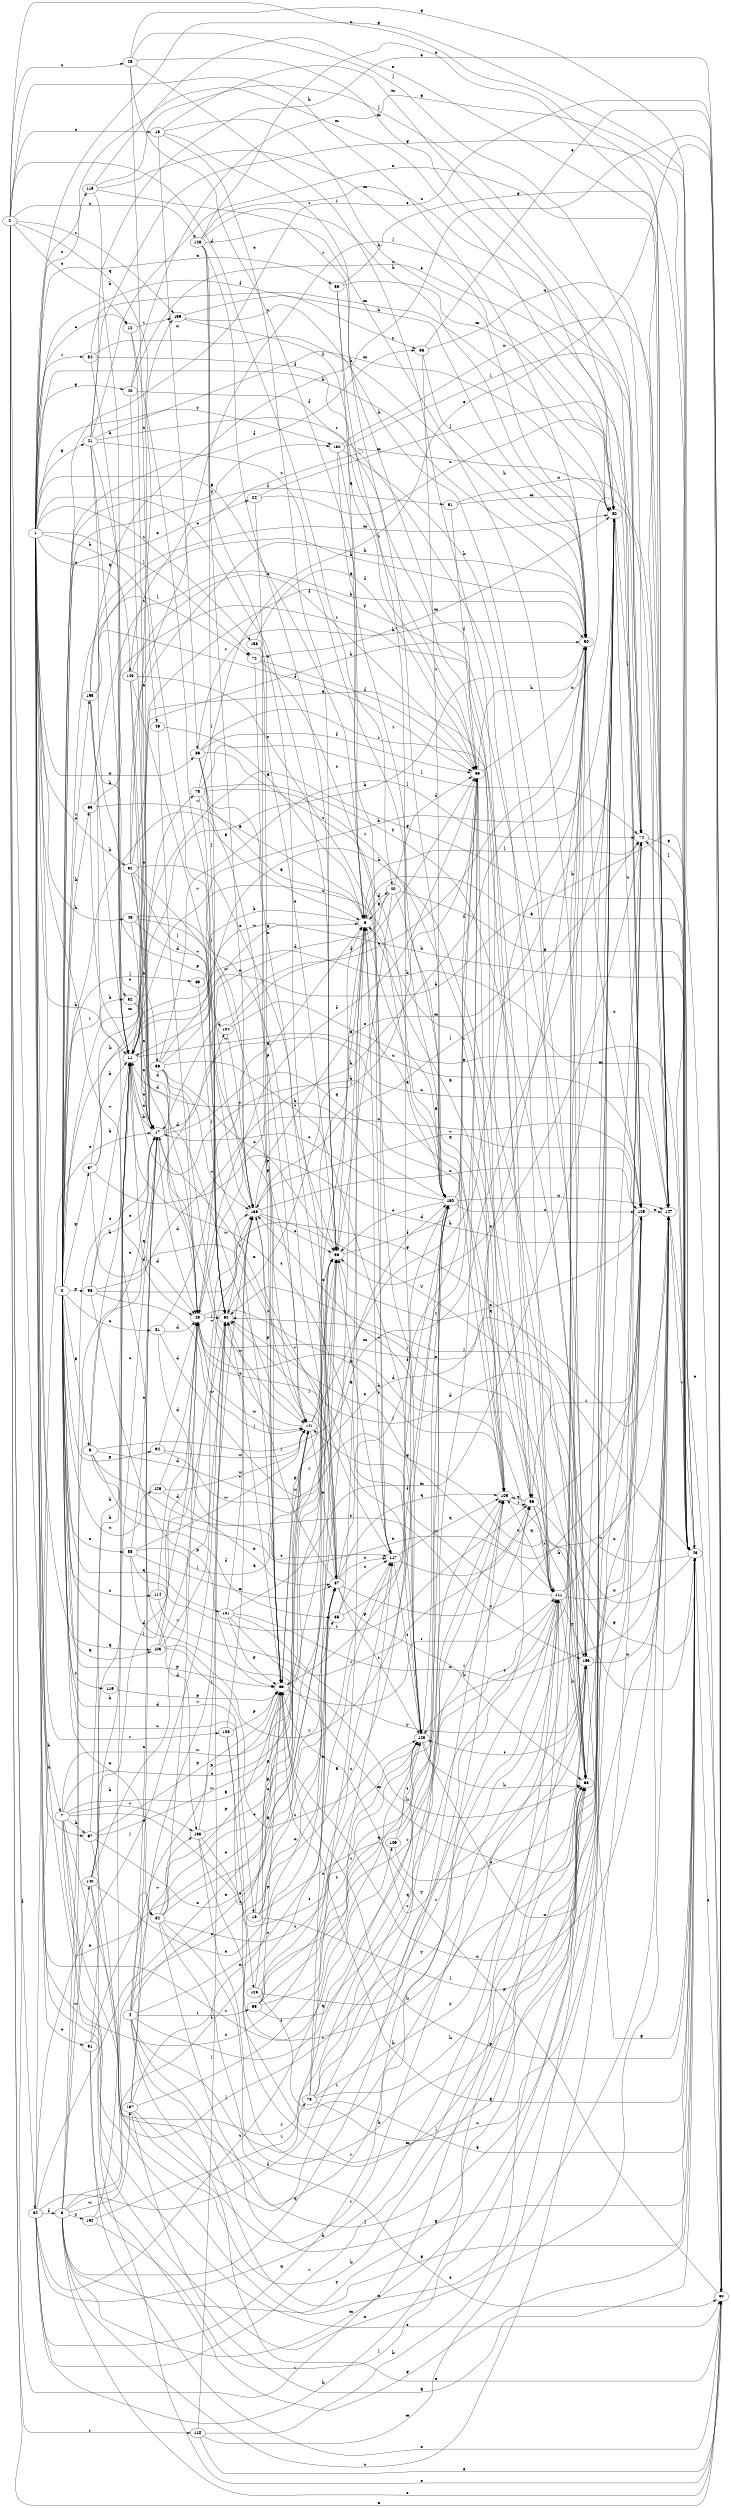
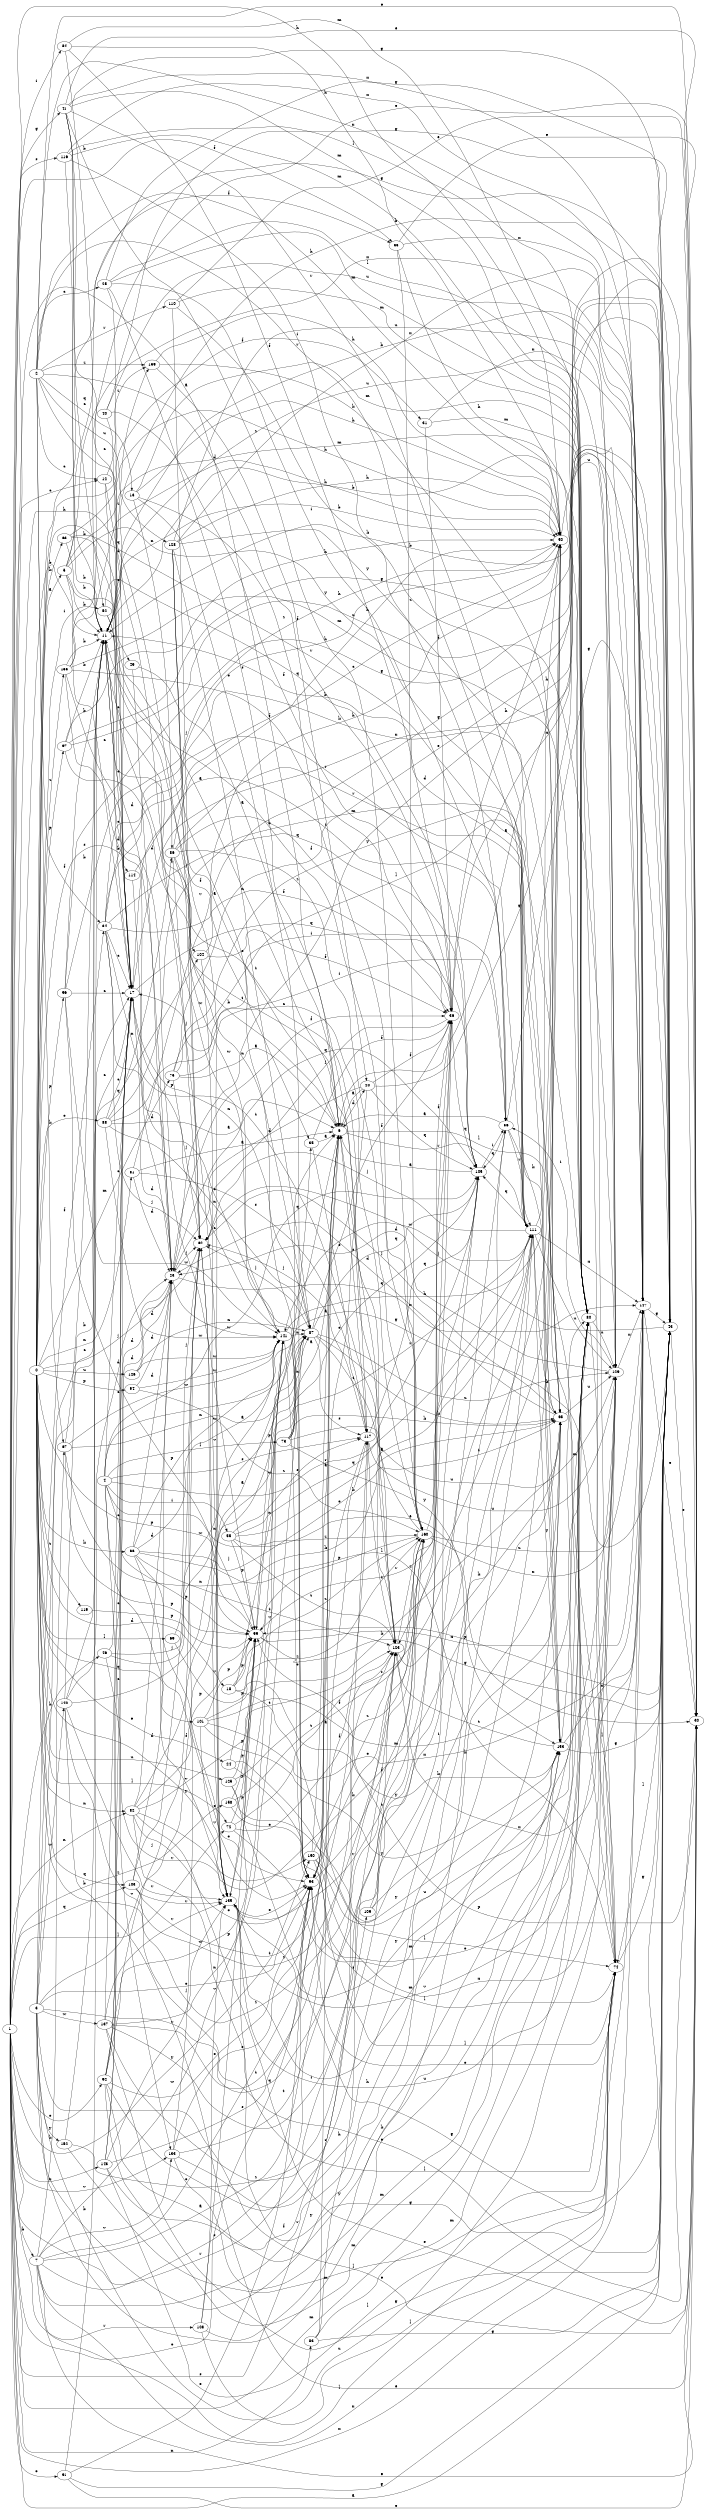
  strict digraph {
    fontname="DejaVu Serif"
    rankdir=LR
    node [fontname="DejaVu Serif"]
    edge [fontname="DejaVu Serif"]
    0
    5
    6
    18
    24
    30
    31
    33
    52
    62
    63
    66
    69
    72
    75
    81
    82
    88
    94
    96
    97
    99
    101
    103
    114
    119
    125
    126
    150
    155
    11
    43
    80
    147
    17
    35
    153
    117
    20
    111
    74
    160
    87
    129
    36
    50
    105
    141
    135
    93
    23
    123
    68
    56
    1
    7
    12
    40
    41
    46
    49
    54
    83
    86
    91
    92
    108
    109
    116
    133
    143
    158
    67
    159
    2
    13
    n77 [label=25]
    34
    104
    110
    128
    3
    137
    140
    152
    4
    55
    73
    0 -> 5 [label=a]
    0 -> 6 [label=a]
    0 -> 18 [label=d]
    0 -> 24 [label=e]
    0 -> 30 [label=e]
    0 -> 31 [label=f]
    0 -> 33 [label=f]
    0 -> 52 [label=i]
    0 -> 62 [label=j]
    0 -> 63 [label=k]
    0 -> 66 [label=k]
    0 -> 69 [label=l]
    0 -> 72 [label=l]
    0 -> 75 [label=m]
    0 -> 81 [label=n]
    0 -> 82 [label=n]
    0 -> 88 [label=o]
    0 -> 94 [label=p]
    0 -> 96 [label=p]
    0 -> 97 [label=p]
    0 -> 99 [label=p]
    0 -> 101 [label=q]
    0 -> 103 [label=q]
    0 -> 114 [label=s]
    0 -> 119 [label=t]
    0 -> 125 [label=u]
    0 -> 126 [label=u]
    0 -> 150 [label=y]
    0 -> 155 [label=z]
    5 -> 11 [label=b]
    5 -> 43 [label=g]
    5 -> 80 [label=m]
    5 -> 147 [label=x]
    5 -> 17 [label=c]
    5 -> 35 [label=f]
    5 -> 153 [label=y]
    6 -> 11 [label=b]
    6 -> 117 [label=s]
    6 -> 20 [label=d]
    6 -> 111 [label=r]
    6 -> 74 [label=l]
    18 -> 99 [label=p]
    18 -> 153 [label=y]
    18 -> 74 [label=l]
    18 -> 160 [label=z]
    18 -> 87 [label=n]
    24 -> 99 [label=p]
    24 -> 74 [label=l]
    24 -> 129 [label=u]
    30 -> 99 [label=p]
    30 -> 11 [label=b]
    31 -> 80 [label=m]
    31 -> 147 [label=x]
    31 -> 36 [label=f]
    33 -> 30 [label=e]
    33 -> 147 [label=x]
    33 -> 160 [label=z]
    33 -> 50 [label=h]
    52 -> 17 [label=c]
    52 -> 105 [label=q]
    52 -> 141 [label=w]
    62 -> 135 [label=v]
    63 -> 6 [label=a]
    63 -> 11 [label=b]
    63 -> 111 [label=r]
    63 -> 50 [label=h]
    66 -> 6 [label=a]
    66 -> 74 [label=l]
    66 -> 141 [label=w]
    66 -> 135 [label=v]
    66 -> 93 [label=o]
    66 -> 23 [label=d]
    66 -> 123 [label=t]
    66 -> 68 [label=k]
    69 -> 62 [label=j]
    69 -> 160 [label=z]
    72 -> 99 [label=p]
    72 -> 80 [label=m]
    72 -> 36 [label=f]
    72 -> 123 [label=t]
    75 -> 6 [label=a]
    75 -> 30 [label=e]
    75 -> 62 [label=j]
    75 -> 153 [label=y]
    75 -> 74 [label=l]
    75 -> 56 [label=i]
    81 -> 6 [label=a]
    81 -> 117 [label=s]
    81 -> 50 [label=h]
    81 -> 23 [label=d]
    82 -> 6 [label=a]
    82 -> 30 [label=e]
    82 -> 99 [label=p]
    82 -> 43 [label=g]
    82 -> 93 [label=o]
    82 -> 23 [label=d]
    82 -> 123 [label=t]
    82 -> 68 [label=k]
    88 -> 6 [label=a]
    88 -> 80 [label=m]
    88 -> 17 [label=c]
    88 -> 87 [label=n]
    88 -> 141 [label=w]
    88 -> 56 [label=i]
    94 -> 160 [label=z]
    94 -> 141 [label=w]
    94 -> 23 [label=d]
    96 -> 99 [label=p]
    96 -> 11 [label=b]
    96 -> 43 [label=g]
    96 -> 17 [label=c]
    96 -> 50 [label=h]
    96 -> 141 [label=w]
    97 -> 11 [label=b]
    97 -> 43 [label=g]
    97 -> 129 [label=u]
    97 -> 50 [label=h]
    97 -> 123 [label=t]
    99 -> 62 [label=j]
    99 -> 43 [label=g]
    99 -> 147 [label=x]
    99 -> 111 [label=r]
    99 -> 141 [label=w]
    101 -> 99 [label=p]
    101 -> 80 [label=m]
    101 -> 147 [label=x]
    101 -> 153 [label=y]
    101 -> 135 [label=v]
    101 -> 68 [label=k]
    103 -> 62 [label=j]
    103 -> 160 [label=z]
    103 -> 135 [label=v]
    103 -> 23 [label=d]
    103 -> 123 [label=t]
    114 -> 23 [label=d]
    114 -> 56 [label=i]
    119 -> 99 [label=p]
    125 -> 99 [label=p]
    125 -> 43 [label=g]
    125 -> 153 [label=y]
    125 -> 111 [label=r]
    126 -> 87 [label=n]
    126 -> 141 [label=w]
    126 -> 23 [label=d]
    150 -> 6 [label=a]
    150 -> 147 [label=x]
    150 -> 74 [label=l]
    150 -> 160 [label=z]
    150 -> 68 [label=k]
    155 -> 30 [label=e]
    155 -> 99 [label=p]
    155 -> 11 [label=b]
    155 -> 80 [label=m]
    155 -> 36 [label=f]
    155 -> 50 [label=h]
    155 -> 23 [label=d]
    11 -> 17 [label=c]
    11 -> 129 [label=u]
    11 -> 23 [label=d]
    11 -> 123 [label=t]
    11 -> 159 [label=z]
    43 -> 6 [label=a]
    43 -> 30 [label=e]
    43 -> 62 [label=j]
    43 -> 99 [label=p]
    43 -> 11 [label=b]
    43 -> 74 [label=l]
    43 -> 23 [label=d]
    80 -> 11 [label=b]
    80 -> 74 [label=l]
    80 -> 129 [label=u]
    147 -> 30 [label=e]
    147 -> 11 [label=b]
-   147 -> 43 [label=r]
+   147 -> 43 [label=g]
    17 -> 11 [label=b]
    17 -> 147 [label=x]
    17 -> 87 [label=n]
    17 -> 105 [label=q]
    17 -> 23 [label=d]
    35 -> 6 [label=a]
    35 -> 117 [label=s]
    35 -> 36 [label=f]
    153 -> 43 [label=g]
    153 -> 80 [label=m]
    153 -> 147 [label=x]
    153 -> 123 [label=t]
    117 -> 62 [label=j]
    117 -> 129 [label=u]
    117 -> 105 [label=q]
    117 -> 93 [label=o]
    117 -> 123 [label=t]
    20 -> 6 [label=a]
    20 -> 43 [label=g]
    20 -> 36 [label=f]
    20 -> 105 [label=q]
    20 -> 93 [label=o]
    20 -> 23 [label=d]
    111 -> 62 [label=j]
    111 -> 11 [label=b]
    111 -> 147 [label=x]
    111 -> 153 [label=y]
    111 -> 129 [label=u]
    111 -> 50 [label=h]
    111 -> 105 [label=q]
    111 -> 141 [label=w]
    111 -> 68 [label=k]
    74 -> 43 [label=g]
    74 -> 93 [label=o]
    160 -> 6 [label=a]
    160 -> 99 [label=p]
    160 -> 11 [label=b]
    160 -> 147 [label=x]
    160 -> 17 [label=c]
    160 -> 129 [label=u]
    160 -> 36 [label=f]
    160 -> 93 [label=o]
    87 -> 62 [label=j]
    87 -> 117 [label=s]
    87 -> 129 [label=u]
    87 -> 36 [label=f]
    87 -> 105 [label=q]
    87 -> 135 [label=v]
    87 -> 123 [label=t]
    87 -> 68 [label=k]
    129 -> 147 [label=x]
    129 -> 135 [label=v]
    129 -> 93 [label=o]
    129 -> 23 [label=d]
    129 -> 56 [label=i]
    36 -> 62 [label=j]
    36 -> 147 [label=x]
    36 -> 50 [label=h]
    36 -> 105 [label=q]
    50 -> 11 [label=b]
    50 -> 17 [label=c]
    50 -> 129 [label=u]
    50 -> 123 [label=t]
    105 -> 6 [label=a]
    105 -> 135 [label=v]
    105 -> 56 [label=i]
    141 -> 99 [label=p]
    141 -> 17 [label=c]
    141 -> 87 [label=n]
    141 -> 50 [label=h]
    141 -> 93 [label=o]
    135 -> 99 [label=p]
    135 -> 80 [label=m]
    135 -> 153 [label=y]
    135 -> 74 [label=l]
    135 -> 129 [label=u]
    135 -> 93 [label=o]
    93 -> 6 [label=a]
    93 -> 36 [label=f]
    23 -> 62 [label=j]
    23 -> 147 [label=x]
    23 -> 36 [label=f]
    23 -> 105 [label=q]
    23 -> 141 [label=w]
    123 -> 147 [label=x]
    123 -> 160 [label=z]
    123 -> 68 [label=k]
    68 -> 62 [label=j]
    68 -> 129 [label=u]
    68 -> 23 [label=d]
    56 -> 6 [label=a]
    56 -> 43 [label=g]
    56 -> 111 [label=r]
    56 -> 105 [label=q]
    56 -> 68 [label=k]
    1 -> 6 [label=a]
    1 -> 33 [label=f]
    1 -> 72 [label=l]
    1 -> 82 [label=n]
    1 -> 103 [label=q]
    1 -> 150 [label=y]
    1 -> 11 [label=b]
-   1 -> 43 [label=g]
+   1 -> 43 [label=a]
    1 -> 80 [label=m]
    1 -> 147 [label=x]
    1 -> 117 [label=s]
    1 -> 50 [label=h]
    1 -> 93 [label=o]
    1 -> 7 [label=b]
    1 -> 12 [label=c]
-   1 -> 40 [label=g]
    1 -> 41 [label=g]
    1 -> 46 [label=h]
    1 -> 49 [label=h]
    1 -> 54 [label=i]
    1 -> 83 [label=n]
-   1 -> 86 [label=n]
+   88 -> 86 [label=n]
    1 -> 91 [label=o]
    1 -> 92 [label=o]
    1 -> 108 [label=r]
    1 -> 109 [label=r]
    1 -> 116 [label=s]
    1 -> 133 [label=v]
    1 -> 143 [label=x]
    1 -> 158 [label=z]
    7 -> 6 [label=a]
    7 -> 30 [label=e]
    7 -> 147 [label=x]
    7 -> 117 [label=s]
    7 -> 111 [label=r]
    7 -> 74 [label=l]
    7 -> 141 [label=w]
    7 -> 93 [label=o]
    7 -> 133 [label=v]
    7 -> 67 [label=k]
    12 -> 17 [label=c]
    12 -> 135 [label=v]
    12 -> 159 [label=z]
    40 -> 43 [label=g]
    40 -> 17 [label=c]
    40 -> 129 [label=u]
    40 -> 36 [label=f]
    41 -> 30 [label=e]
    41 -> 52 [label=q]
    41 -> 11 [label=b]
    41 -> 43 [label=g]
    41 -> 80 [label=m]
    41 -> 147 [label=x]
    41 -> 17 [label=c]
    41 -> 111 [label=r]
    41 -> 160 [label=z]
    46 -> 17 [label=c]
    46 -> 87 [label=n]
    46 -> 141 [label=w]
    46 -> 135 [label=v]
    49 -> 6 [label=a]
    49 -> 23 [label=d]
    54 -> 11 [label=b]
    54 -> 80 [label=m]
    54 -> 36 [label=f]
    54 -> 50 [label=h]
    83 -> 6 [label=a]
    83 -> 43 [label=g]
    83 -> 80 [label=m]
    83 -> 123 [label=t]
    86 -> 62 [label=j]
    86 -> 111 [label=r]
    86 -> 160 [label=z]
    86 -> 87 [label=n]
    86 -> 36 [label=f]
    86 -> 50 [label=h]
    86 -> 141 [label=w]
    91 -> 30 [label=e]
    91 -> 11 [label=b]
    91 -> 43 [label=g]
    91 -> 93 [label=o]
    92 -> 62 [label=j]
    92 -> 80 [label=m]
    92 -> 17 [label=c]
    92 -> 153 [label=y]
    92 -> 50 [label=h]
    92 -> 141 [label=w]
    92 -> 93 [label=o]
    92 -> 23 [label=d]
    108 -> 99 [label=p]
    108 -> 74 [label=l]
    108 -> 135 [label=v]
    108 -> 68 [label=k]
    109 -> 123 [label=t]
    109 -> 68 [label=k]
    109 -> 56 [label=i]
    116 -> 11 [label=b]
    116 -> 80 [label=m]
    116 -> 147 [label=x]
    116 -> 74 [label=l]
    116 -> 56 [label=i]
    133 -> 62 [label=j]
    133 -> 80 [label=m]
    133 -> 50 [label=h]
    133 -> 93 [label=o]
    133 -> 123 [label=t]
    143 -> 17 [label=c]
    143 -> 117 [label=s]
    143 -> 74 [label=l]
    143 -> 36 [label=f]
    143 -> 135 [label=v]
    143 -> 23 [label=d]
    158 -> 99 [label=p]
    158 -> 36 [label=f]
    158 -> 93 [label=o]
    67 -> 99 [label=p]
    67 -> 11 [label=b]
    67 -> 87 [label=n]
    67 -> 141 [label=w]
    67 -> 68 [label=k]
    159 -> 36 [label=f]
    159 -> 50 [label=h]
    159 -> 68 [label=k]
    2 -> 30 [label=e]
    2 -> 147 [label=x]
    2 -> 20 [label=d]
    2 -> 111 [label=r]
    2 -> 50 [label=h]
    2 -> 12 [label=c]
    2 -> 67 [label=k]
    2 -> 159 [label=z]
    2 -> 13 [label=c]
    2 -> n77 [label=c]
    2 -> 34 [label=f]
    2 -> 104 [label=q]
    2 -> 110 [label=r]
    2 -> 128 [label=u]
    13 -> 80 [label=m]
    13 -> 160 [label=z]
    13 -> 50 [label=h]
    13 -> 93 [label=o]
    13 -> 86 [label=n]
    n77 -> 43 [label=g]
    n77 -> 80 [label=m]
    n77 -> 17 [label=c]
    n77 -> 117 [label=s]
    n77 -> 74 [label=l]
    n77 -> 56 [label=i]
    34 -> 62 [label=j]
    34 -> 17 [label=c]
    34 -> 111 [label=r]
    34 -> 36 [label=f]
    34 -> 50 [label=h]
    34 -> 105 [label=q]
    34 -> 93 [label=o]
    34 -> 123 [label=t]
    34 -> 68 [label=k]
    104 -> 43 [label=g]
    104 -> 36 [label=f]
    104 -> 135 [label=v]
    110 -> 30 [label=e]
    110 -> 62 [label=j]
    110 -> 80 [label=m]
    110 -> 68 [label=k]
    128 -> 62 [label=j]
    128 -> 147 [label=x]
    128 -> 153 [label=y]
    128 -> 87 [label=n]
    128 -> 129 [label=u]
    128 -> 50 [label=h]
    128 -> 135 [label=v]
    128 -> 93 [label=o]
    3 -> 30 [label=e]
    3 -> 80 [label=m]
    3 -> 17 [label=c]
    3 -> 35 [label=f]
    3 -> 153 [label=y]
    3 -> 129 [label=u]
    3 -> 105 [label=q]
    3 -> 93 [label=o]
-   34 -> 3 [label=f]
+   3 -> 34 [label=f]
    3 -> 104 [label=q]
    3 -> 137 [label=w]
    3 -> 140 [label=w]
    3 -> 152 [label=y]
    137 -> 43 [label=g]
    137 -> 17 [label=c]
    137 -> 111 [label=r]
    137 -> 87 [label=n]
    137 -> 135 [label=v]
    137 -> 123 [label=t]
    137 -> 56 [label=i]
    140 -> 30 [label=e]
    140 -> 11 [label=b]
    140 -> 17 [label=c]
    140 -> 160 [label=z]
    140 -> 87 [label=n]
    140 -> 135 [label=v]
    140 -> 23 [label=d]
    152 -> 11 [label=b]
    152 -> 74 [label=l]
    152 -> 160 [label=z]
    4 -> 30 [label=e]
    4 -> 99 [label=p]
    4 -> 43 [label=g]
    4 -> 17 [label=c]
    4 -> 117 [label=s]
    4 -> 111 [label=r]
    4 -> 105 [label=q]
    4 -> 93 [label=o]
    4 -> 133 [label=v]
    4 -> 55 [label=i]
    4 -> 73 [label=l]
    55 -> 99 [label=p]
    55 -> 117 [label=s]
    55 -> 111 [label=r]
    55 -> 160 [label=z]
    55 -> 105 [label=q]
    55 -> 123 [label=t]
    73 -> 6 [label=a]
    73 -> 153 [label=y]
    73 -> 111 [label=r]
    73 -> 87 [label=n]
    73 -> 129 [label=u]
    73 -> 105 [label=q]
    73 -> 68 [label=k]
  }
